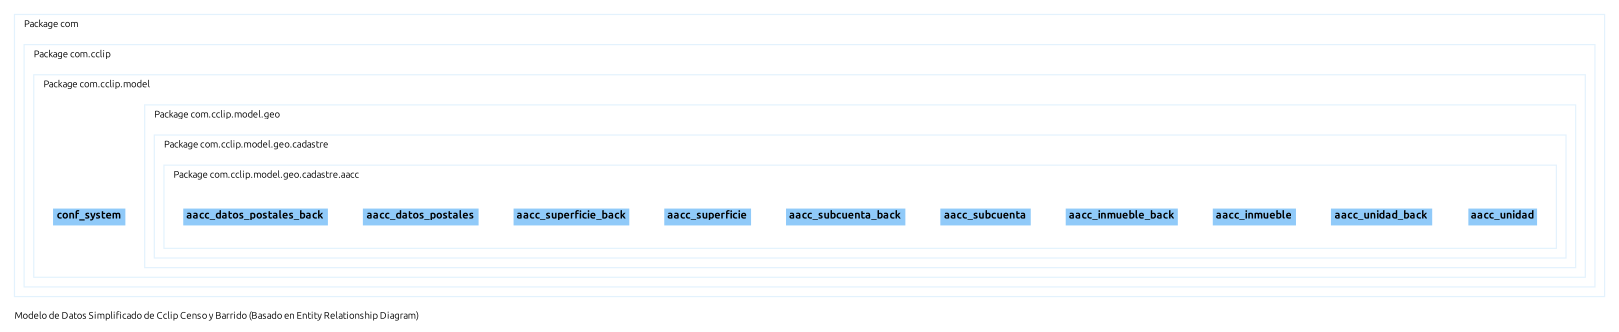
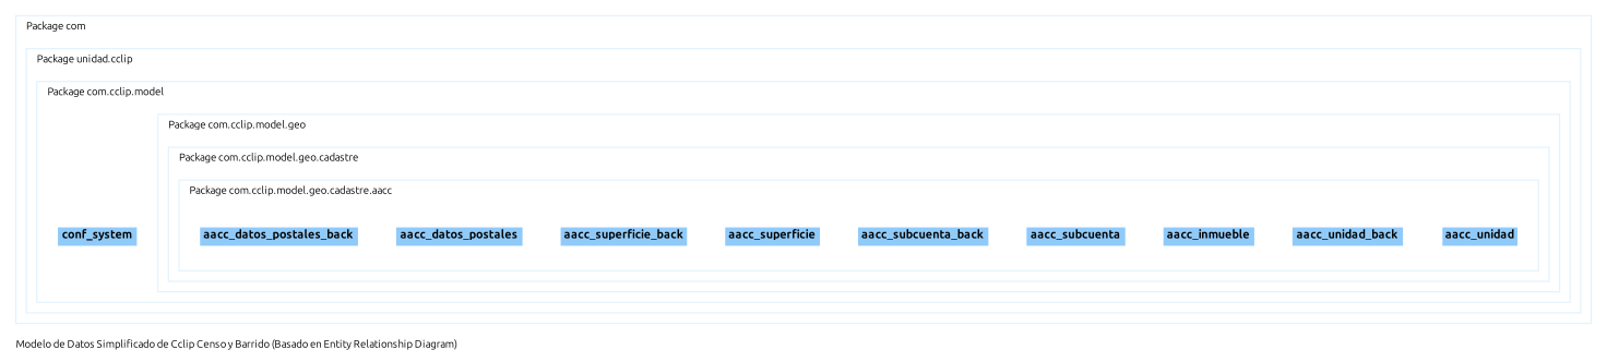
  digraph {
    bgcolor="#FFFFFF"
    fontname=Ubuntu
    fontsize=8
    label="Modelo de Datos Simplificado de Cclip Censo y Barrido (Basado en Entity Relationship Diagram)"
    labeljust=l
    nodesep=0.18
    rankdir=TB
    ranksep=0.46
    node [fontname=Ubuntu fontsize=9 shape=plaintext]
    n1 [label=< 									<TABLE BORDER="0" CELLBORDER="0" CELLSPACING="0" BGCOLOR="#ffffff"> 				<TR><TD COLSPAN="3" BGCOLOR="#90CAF9" ALIGN="CENTER"><B>aacc_unidad</B></TD></TR>  									</TABLE>>]
    n2 [label=< 									<TABLE BORDER="0" CELLBORDER="0" CELLSPACING="0" BGCOLOR="#ffffff"> 				<TR><TD COLSPAN="3" BGCOLOR="#90CAF9" ALIGN="CENTER"><B>aacc_unidad_back</B></TD></TR>  									</TABLE>>]
    n3 [label=< 									<TABLE BORDER="0" CELLBORDER="0" CELLSPACING="0" BGCOLOR="#ffffff"> 				<TR><TD COLSPAN="3" BGCOLOR="#90CAF9" ALIGN="CENTER"><B>aacc_inmueble</B></TD></TR>  									</TABLE>>]
-   n4 [label=< 									<TABLE BORDER="0" CELLBORDER="0" CELLSPACING="0" BGCOLOR="#ffffff"> 				<TR><TD COLSPAN="3" BGCOLOR="#90CAF9" ALIGN="CENTER"><B>aacc_inmueble_back</B></TD></TR>  									</TABLE>>]
    n5 [label=< 									<TABLE BORDER="0" CELLBORDER="0" CELLSPACING="0" BGCOLOR="#ffffff"> 				<TR><TD COLSPAN="3" BGCOLOR="#90CAF9" ALIGN="CENTER"><B>aacc_subcuenta</B></TD></TR>  									</TABLE>>]
    n6 [label=< 									<TABLE BORDER="0" CELLBORDER="0" CELLSPACING="0" BGCOLOR="#ffffff"> 				<TR><TD COLSPAN="3" BGCOLOR="#90CAF9" ALIGN="CENTER"><B>aacc_subcuenta_back</B></TD></TR>  									</TABLE>>]
    n7 [label=< 									<TABLE BORDER="0" CELLBORDER="0" CELLSPACING="0" BGCOLOR="#ffffff"> 				<TR><TD COLSPAN="3" BGCOLOR="#90CAF9" ALIGN="CENTER"><B>aacc_superficie</B></TD></TR>  									</TABLE>>]
    n8 [label=< 									<TABLE BORDER="0" CELLBORDER="0" CELLSPACING="0" BGCOLOR="#ffffff"> 				<TR><TD COLSPAN="3" BGCOLOR="#90CAF9" ALIGN="CENTER"><B>aacc_superficie_back</B></TD></TR>  									</TABLE>>]
    n9 [label=< 									<TABLE BORDER="0" CELLBORDER="0" CELLSPACING="0" BGCOLOR="#ffffff"> 				<TR><TD COLSPAN="3" BGCOLOR="#90CAF9" ALIGN="CENTER"><B>aacc_datos_postales</B></TD></TR>  									</TABLE>>]
    n10 [label=< 									<TABLE BORDER="0" CELLBORDER="0" CELLSPACING="0" BGCOLOR="#ffffff"> 				<TR><TD COLSPAN="3" BGCOLOR="#90CAF9" ALIGN="CENTER"><B>aacc_datos_postales_back</B></TD></TR>  									</TABLE>>]
    n11 [label=< 						<TABLE BORDER="0" CELLBORDER="0" CELLSPACING="0" BGCOLOR="#ffffff"> 				<TR><TD COLSPAN="3" BGCOLOR="#90CAF9" ALIGN="CENTER"><B>conf_system</B></TD></TR>  						</TABLE>>]
    subgraph cluster_1 {
      color="#E3F2FD"
      label="Package com"
      subgraph cluster_2 {
        color="#E3F2FD"
-       label="Package com.cclip"
+       label="Package unidad.cclip"
        subgraph cluster_3 {
          color="#E3F2FD"
          label="Package com.cclip.model"
          n11
          subgraph cluster_4 {
            color="#E3F2FD"
            label="Package com.cclip.model.geo"
            subgraph cluster_5 {
              color="#E3F2FD"
              label="Package com.cclip.model.geo.cadastre"
              subgraph cluster_6 {
                color="#E3F2FD"
                label="Package com.cclip.model.geo.cadastre.aacc"
                n1
                n2
                n3
-               n4
                n5
                n6
                n7
                n8
                n9
                n10
              }
              subgraph cluster_7 {
                color="#E3F2FD"
                label="Package com.cclip.model.geo.cadastre.block"
              }
              subgraph cluster_8 {
                color="#E3F2FD"
                label="Package com.cclip.model.geo.cadastre.subdivision"
              }
            }
          }
          subgraph cluster_9 {
            color="#E3F2FD"
            label="Package com.cclip.model.schedule"
            subgraph cluster_10 {
              color="#E3F2FD"
              label="Package com.cclip.model.schedule.scanning"
            }
            subgraph cluster_11 {
              color="#E3F2FD"
              label="Package com.cclip.model.schedule.census"
            }
          }
          subgraph cluster_12 {
            color="#E3F2FD"
            label="Package com.cclip.model.person"
          }
        }
      }
    }
  }
